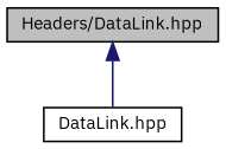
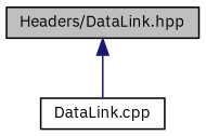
  digraph {
    fontname="IBM Plex Sans"
    node [color=black fontname="IBM Plex Sans" fontsize=10 shape=record style=filled]
    n1 [fillcolor=grey75 fontcolor=black height=0.2 label="Headers/DataLink.hpp" width=0.4]
-   n2 [fillcolor=white height=0.2 label="DataLink.hpp" width=0.4]
+   n2 [fillcolor=white height=0.2 label="DataLink.cpp" width=0.4]
    n1 -> n2 [color=midnightblue dir=back fontname="IBM Plex Sans" fontsize=10 labelfontname=Helvetica labelfontsize=10 style=solid]
  }
